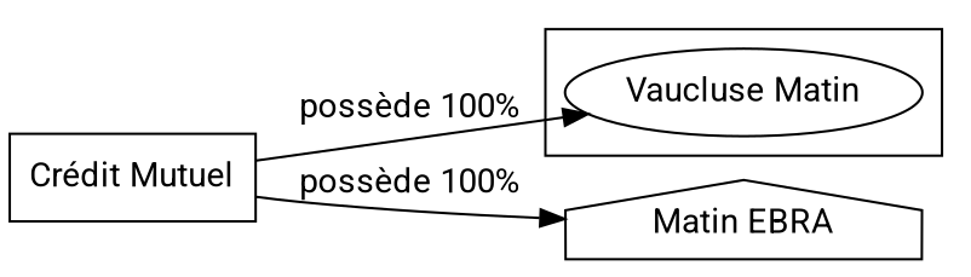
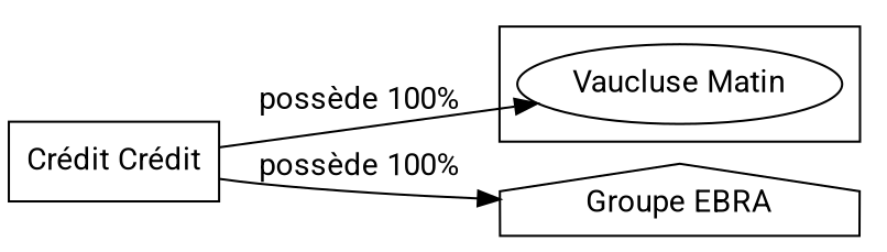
  digraph {
    fontname=Roboto
    rankdir=LR
    node [fontname=Roboto]
    edge [fontname=Roboto]
-   n1 [label="Crédit Mutuel" shape=box]
+   n1 [label="Crédit Crédit" shape=box]
    n2 [label="Vaucluse Matin"]
-   n3 [label="Matin EBRA" shape=house]
+   n3 [label="Groupe EBRA" shape=house]
    subgraph sub_1 {
      n1
    }
    subgraph cluster_2 {
      n2
    }
    n1 -> n2 [label="possède 100%"]
    n1 -> n3 [label="possède 100%"]
  }
